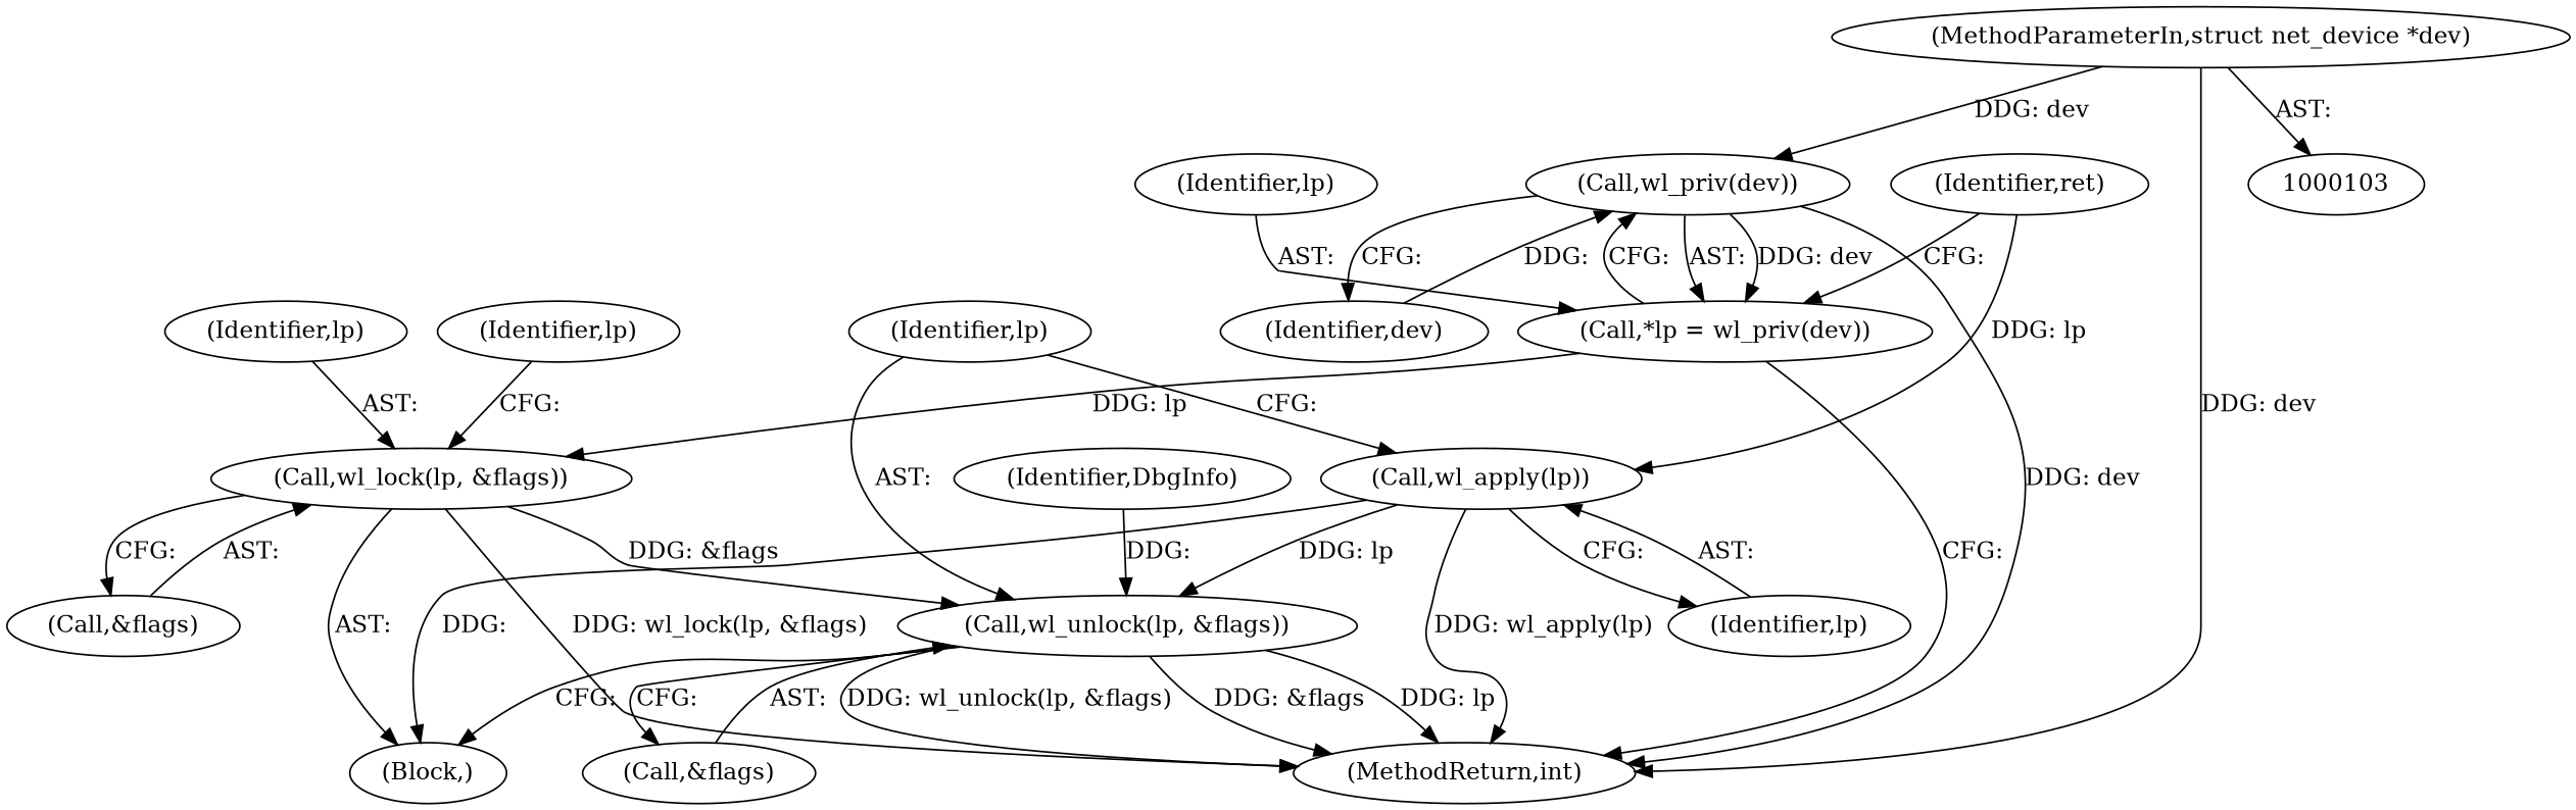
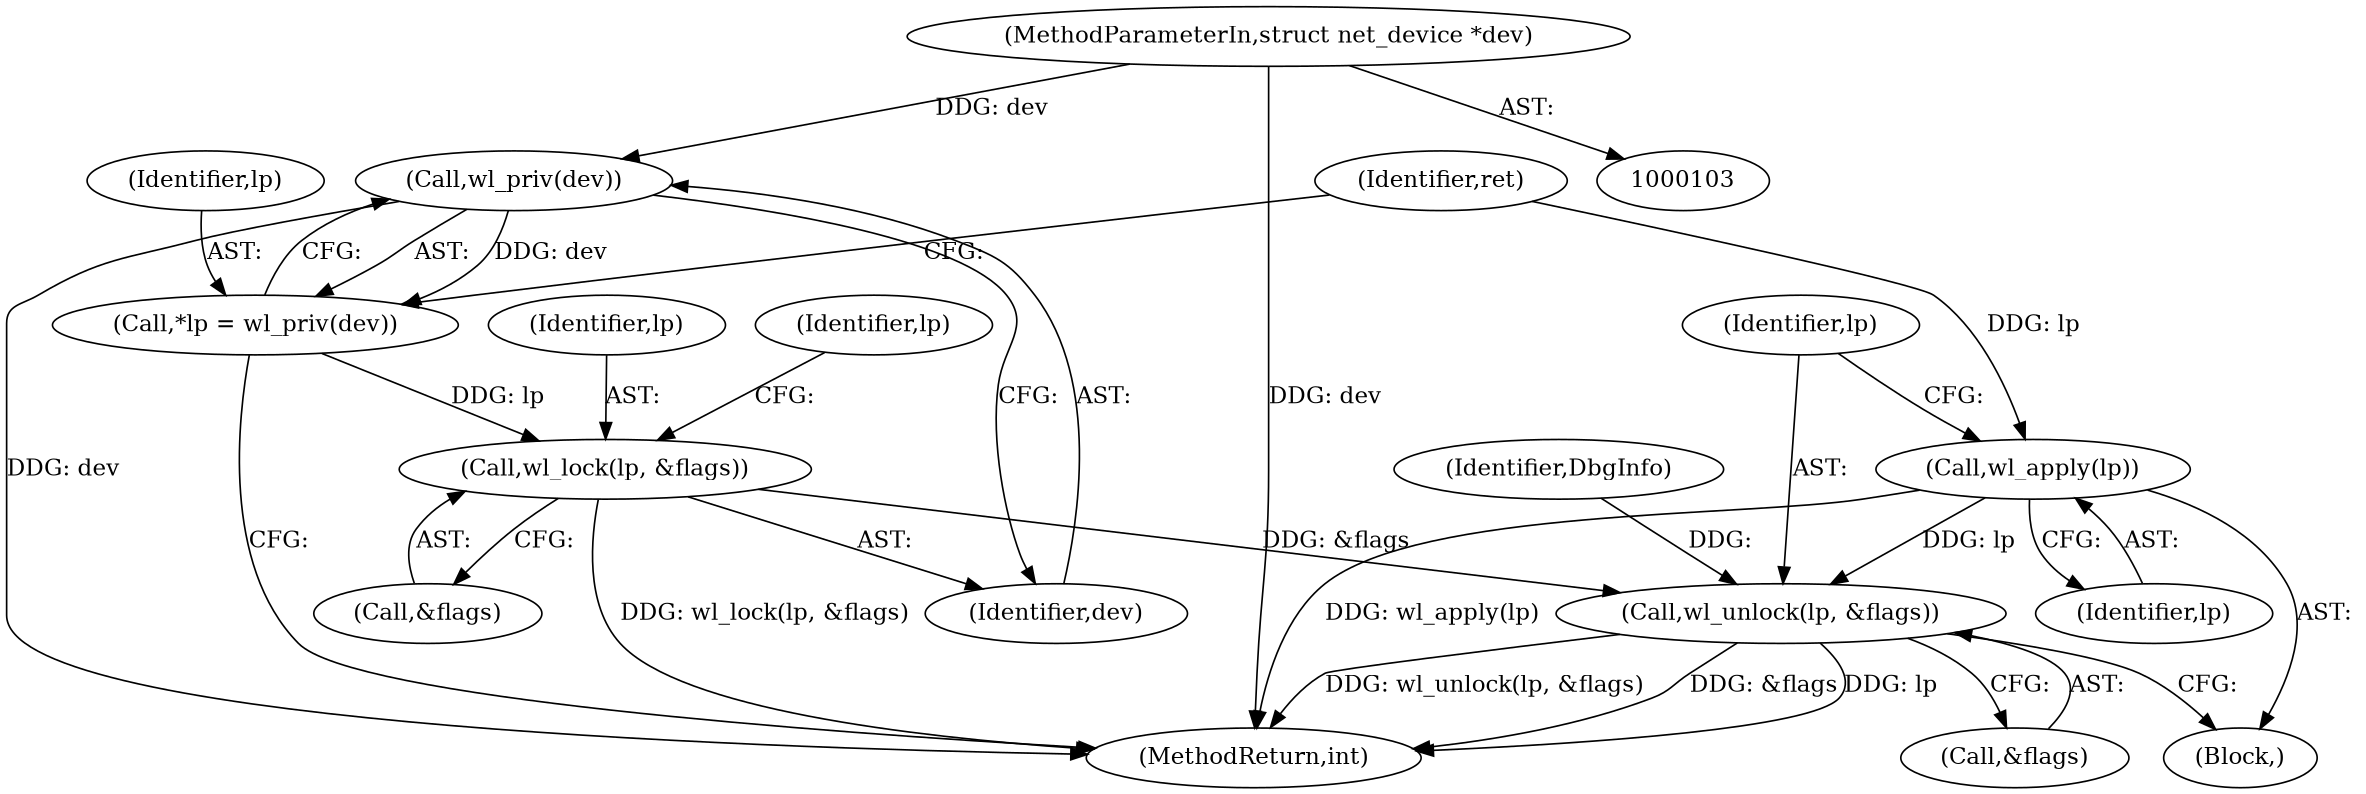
  digraph {
    n1 [label="(Call,wl_priv(dev))"]
    n2 [label="(Call,*lp = wl_priv(dev))"]
    n3 [label="(Identifier,dev)"]
    n4 [label="(MethodReturn,int)"]
    n5 [label="(Call,wl_lock(lp, &flags))"]
    n6 [label="(MethodParameterIn,struct net_device *dev)"]
    1000103
    n8 [label="(Block,)"]
    n9 [label="(Call,wl_unlock(lp, &flags))"]
    n10 [label="(Call,&flags)"]
    n11 [label="(Call,wl_apply(lp))"]
    n12 [label="(Identifier,lp)"]
    n13 [label="(Call,&flags)"]
    n14 [label="(Identifier,lp)"]
    n15 [label="(Identifier,DbgInfo)"]
    n16 [label="(Identifier,lp)"]
    n17 [label="(Identifier,lp)"]
    n18 [label="(Identifier,lp)"]
    n19 [label="(Identifier,ret)"]
    n1 -> n2 [label="AST: "]
    n1 -> n2 [label="DDG: dev"]
    n1 -> n3 [label="CFG: "]
    n1 -> n4 [label="DDG: dev"]
    n2 -> n1 [label="CFG: "]
    n2 -> n4 [label="CFG: "]
    n2 -> n5 [label="DDG: lp"]
-   n3 -> n1 [label="DDG: "]
+   n3 -> n1 [label="AST: "]
    n5 -> n4 [label="DDG: wl_lock(lp, &flags)"]
-   n5 -> n8 [label="AST: "]
+   n5 -> n3 [label="AST: "]
    n5 -> n9 [label="DDG: &flags"]
    n5 -> n10 [label="CFG: "]
    n6 -> n1 [label="DDG: dev"]
    n6 -> n4 [label="DDG: dev"]
    n6 -> 1000103 [label="AST: "]
    n9 -> n4 [label="DDG: &flags"]
    n9 -> n4 [label="DDG: lp"]
    n9 -> n4 [label="DDG: wl_unlock(lp, &flags)"]
    n9 -> n8 [label="CFG: "]
    n9 -> n13 [label="CFG: "]
    n10 -> n5 [label="AST: "]
    n11 -> n4 [label="DDG: wl_apply(lp)"]
-   n11 -> n8 [label="DDG: "]
+   n11 -> n8 [label="AST: "]
    n11 -> n9 [label="DDG: lp"]
    n11 -> n12 [label="CFG: "]
    n12 -> n11 [label="AST: "]
    n13 -> n9 [label="AST: "]
    n14 -> n5 [label="CFG: "]
    n15 -> n9 [label="DDG: "]
    n16 -> n5 [label="AST: "]
    n17 -> n9 [label="AST: "]
    n17 -> n11 [label="CFG: "]
    n18 -> n2 [label="AST: "]
    n19 -> n2 [label="CFG: "]
    n19 -> n11 [label="DDG: lp"]
  }
